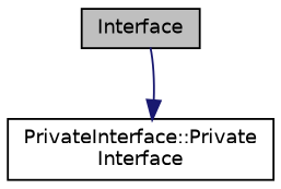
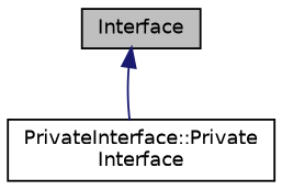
  digraph {
    node [color=black fontname=Helvetica fontsize=10 shape=record style=filled]
    n1 [fillcolor=grey75 fontcolor=black height=0.2 label=Interface width=0.4]
    n2 [fillcolor=white height=0.2 label="PrivateInterface::Private\lInterface" width=0.4]
-   n2 -> n1 [color=midnightblue dir=back fontname=Helvetica fontsize=10 labelfontname=Helvetica labelfontsize=10 style=solid]
+   n1 -> n2 [color=midnightblue dir=back fontname=Helvetica fontsize=10 labelfontname=Helvetica labelfontsize=10 style=solid]
  }
